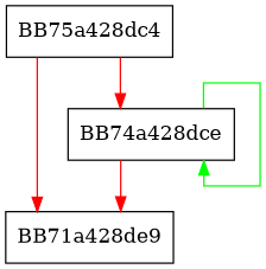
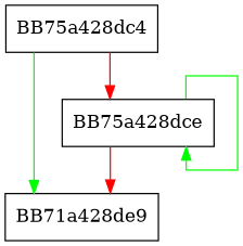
  digraph {
    splines=ortho
    node [shape=box]
    edge [color=green]
    n1 [label=BB71a428de9]
    BB75a428dc4
-   BB75a428dce [label=BB74a428dce]
-   BB75a428dc4 -> n1 [color=red]
+   BB75a428dce
+   BB75a428dc4 -> n1
    BB75a428dc4 -> BB75a428dce [color=red]
    BB75a428dce -> n1 [color=red]
    BB75a428dce -> BB75a428dce
  }
